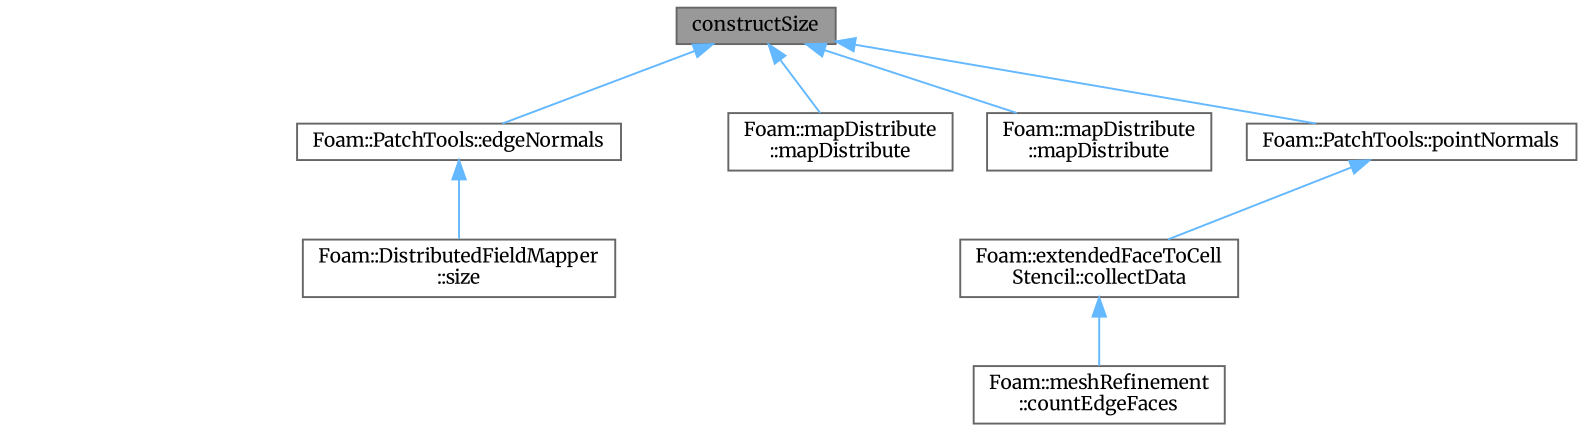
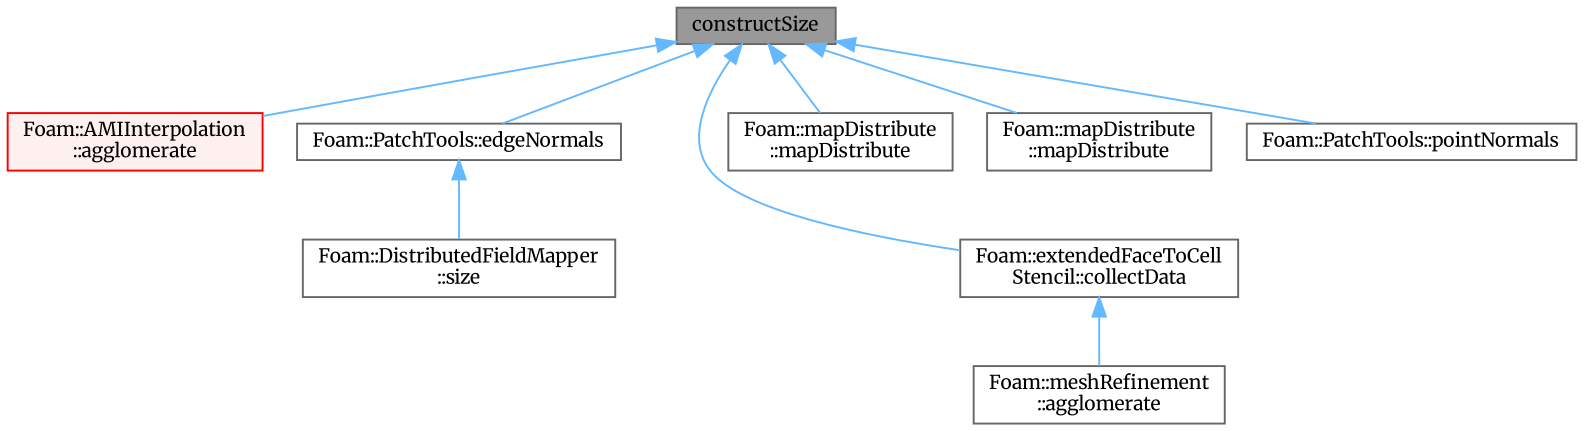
  digraph {
    fontname=Merriweather
    rankdir=TB
    node [color=grey40 fillcolor=white fontname=Merriweather fontsize=10 shape=box style=filled]
    edge [color=steelblue1 dir=back fontname=Merriweather fontsize=10 labelfontname=Helvetica labelfontsize=10 style=solid]
    n1 [color=gray40 fillcolor=grey60 fontcolor=black height=0.2 label=constructSize width=0.4]
+   n2 [color=red fillcolor="#FFF0F0" height=0.2 label="Foam::AMIInterpolation\l::agglomerate" width=0.4]
    n3 [height=0.2 label="Foam::extendedFaceToCell\lStencil::collectData" width=0.4]
    n4 [height=0.2 label="Foam::PatchTools::edgeNormals" width=0.4]
    n5 [height=0.2 label="Foam::mapDistribute\l::mapDistribute" width=0.4]
    n6 [height=0.2 label="Foam::mapDistribute\l::mapDistribute" width=0.4]
    n7 [height=0.2 label="Foam::PatchTools::pointNormals" width=0.4]
-   n8 [height=0.2 label="Foam::meshRefinement\l::countEdgeFaces" width=0.4]
+   n8 [height=0.2 label="Foam::meshRefinement\l::agglomerate" width=0.4]
    n9 [height=0.2 label="Foam::DistributedFieldMapper\l::size" width=0.4]
-   n7 -> n3
+   n1 -> n2
+   n1 -> n3
    n1 -> n4
    n1 -> n5
    n1 -> n6
    n1 -> n7
    n3 -> n8
    n4 -> n9
  }
